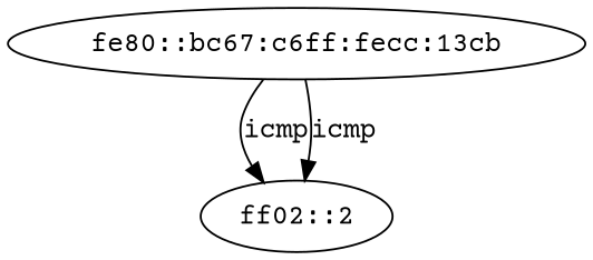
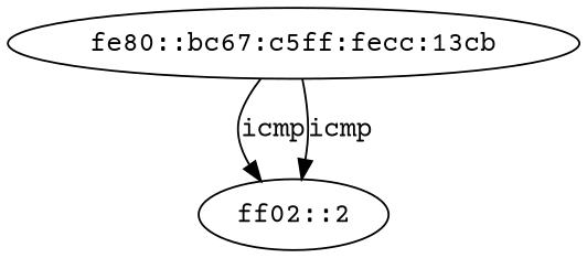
  digraph {
    fontname="Courier Prime"
    node [activity_score=0.19 degree=2 total_connections=2 fontname="Courier Prime"]
    edge [conn_state=OTH dst_port=134 history="-" local_orig=true local_resp=false protocol=icmp resp_bytes=0 resp_ip_bytes=0 resp_pkts=0 service="-" src_port=133 fontname="Courier Prime"]
    "ff02::2" [in_degree=2 out_degree=0]
-   "fe80::bc67:c5ff:fecc:13cb" [in_degree=0 out_degree=2 label="fe80::bc67:c6ff:fecc:13cb"]
+   "fe80::bc67:c5ff:fecc:13cb" [in_degree=0 out_degree=2]
    "fe80::bc67:c5ff:fecc:13cb" -> "ff02::2" [label=icmp orig_bytes=32 orig_ip_bytes=224 orig_pkts=4 timestamp=1747405533.293350]
    "fe80::bc67:c5ff:fecc:13cb" -> "ff02::2" [label=icmp orig_bytes=0 orig_ip_bytes=56 orig_pkts=1 timestamp=1747405648.877348]
  }
